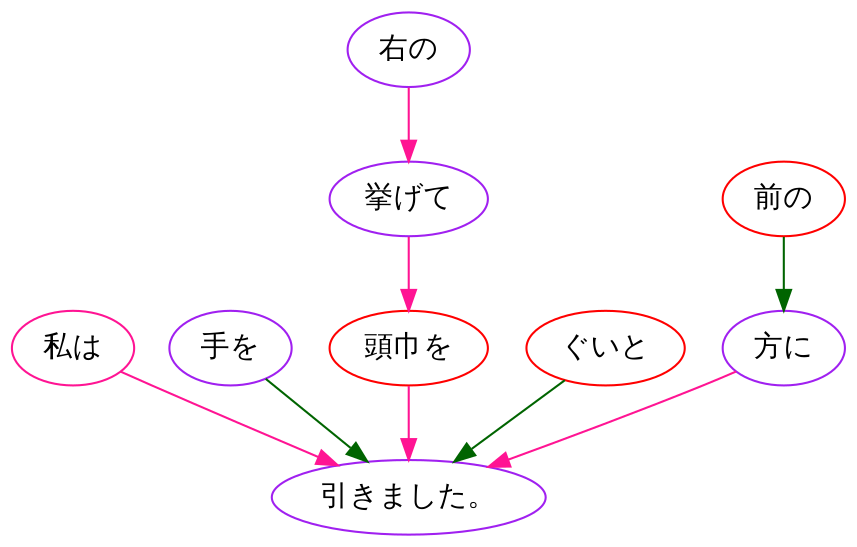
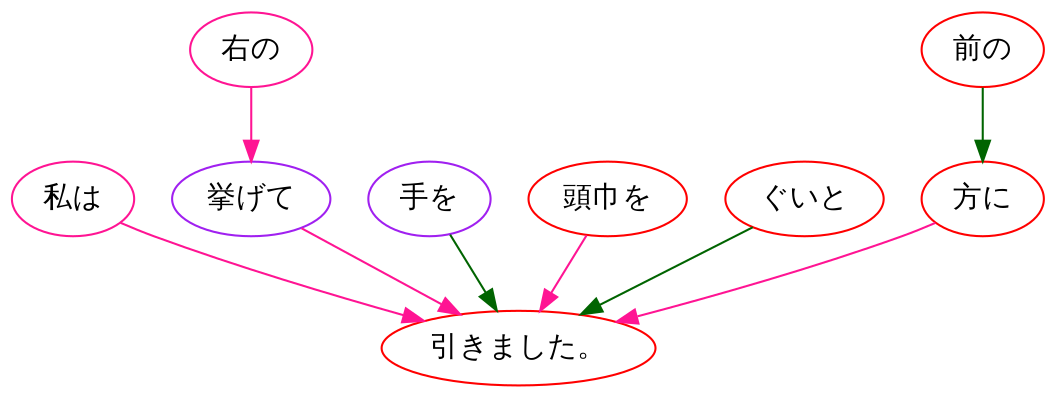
  digraph {
    node [color=red]
    edge [color=deeppink]
    n1 [color=deeppink label="私は"]
-   n2 [color=purple label="引きました。"]
-   n3 [color=purple label="右の"]
+   n2 [label="引きました。"]
+   n3 [color=deeppink label="右の"]
    n4 [color=purple label="挙げて"]
    n5 [color=purple label="手を"]
    n6 [label="頭巾を"]
    n7 [label="ぐいと"]
    n8 [label="前の"]
-   n9 [color=purple label="方に"]
+   n9 [label="方に"]
    n1 -> n2
    n3 -> n4
-   n4 -> n6
+   n4 -> n2
    n5 -> n2 [color=darkgreen]
    n6 -> n2
    n7 -> n2 [color=darkgreen]
    n8 -> n9 [color=darkgreen]
    n9 -> n2
  }
